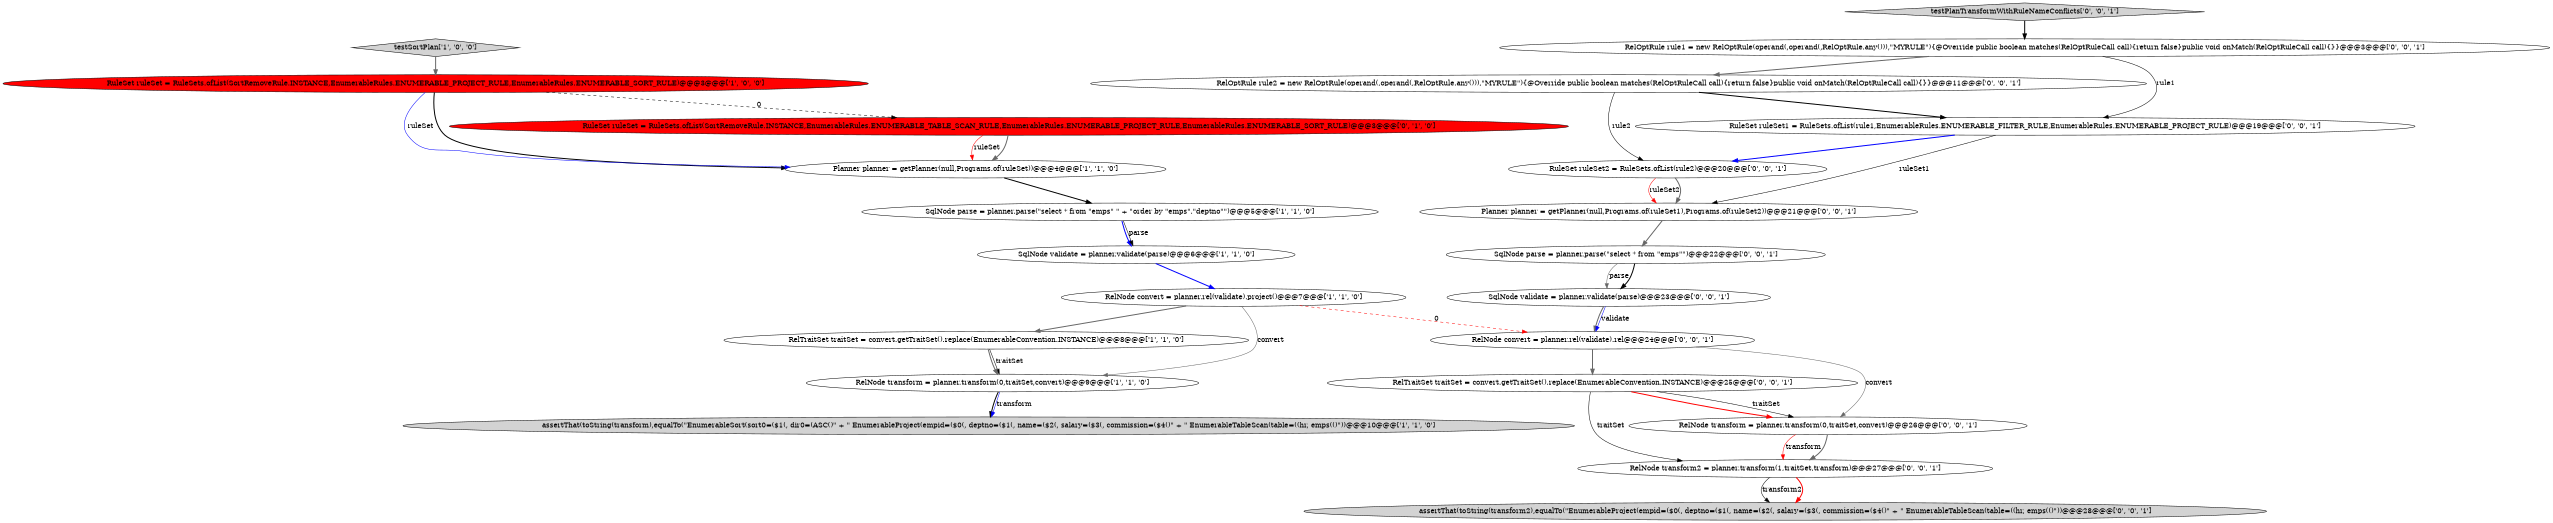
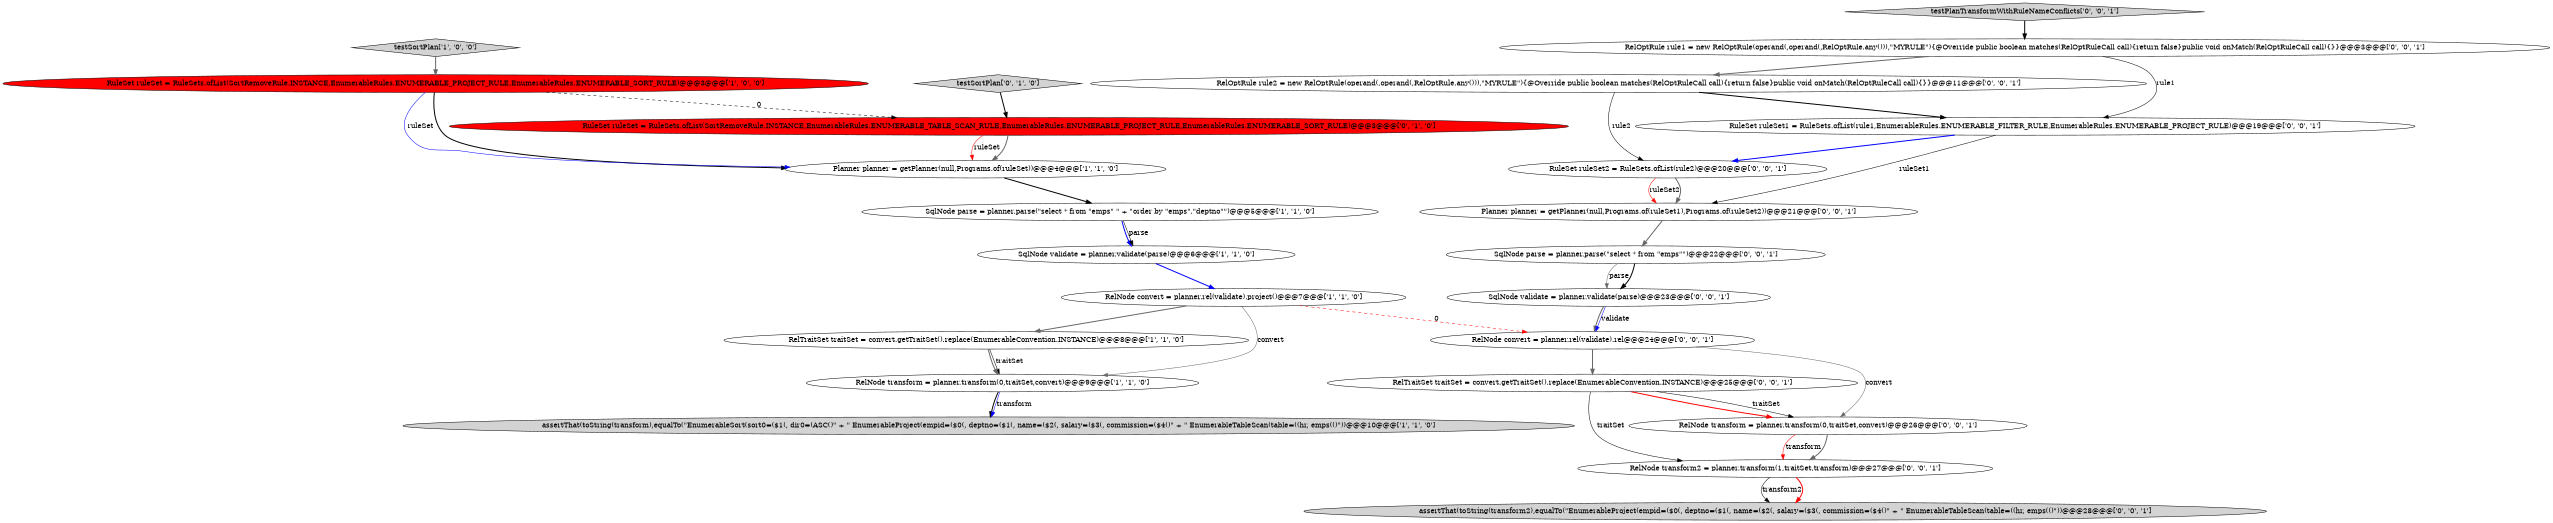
  digraph {
    node [fillcolor=white shape=ellipse style=filled]
    edge [style=bold color=black]
    n1 [label="RelNode transform = planner.transform(0,traitSet,convert)@@@9@@@['1', '1', '0']"]
    n2 [fillcolor=lightgray label="assertThat(toString(transform),equalTo(\"EnumerableSort(sort0=($1(, dir0=(ASC()\" + \" EnumerableProject(empid=($0(, deptno=($1(, name=($2(, salary=($3(, commission=($4()\" + \" EnumerableTableScan(table=((hr, emps(()\"))@@@10@@@['1', '1', '0']"]
    n3 [label="RelTraitSet traitSet = convert.getTraitSet().replace(EnumerableConvention.INSTANCE)@@@25@@@['0', '0', '1']"]
    n4 [label="RelNode transform2 = planner.transform(1,traitSet,transform)@@@27@@@['0', '0', '1']"]
    n5 [label="RelNode transform = planner.transform(0,traitSet,convert)@@@26@@@['0', '0', '1']"]
    n6 [label="SqlNode parse = planner.parse(\"select * from \"emps\"\")@@@22@@@['0', '0', '1']"]
    n7 [label="SqlNode validate = planner.validate(parse)@@@23@@@['0', '0', '1']"]
    n8 [fillcolor=lightgray label="assertThat(toString(transform2),equalTo(\"EnumerableProject(empid=($0(, deptno=($1(, name=($2(, salary=($3(, commission=($4()\" + \" EnumerableTableScan(table=((hr, emps(()\"))@@@28@@@['0', '0', '1']"]
    n9 [label="RuleSet ruleSet2 = RuleSets.ofList(rule2)@@@20@@@['0', '0', '1']"]
    n10 [label="Planner planner = getPlanner(null,Programs.of(ruleSet1),Programs.of(ruleSet2))@@@21@@@['0', '0', '1']"]
    n11 [label="RelNode convert = planner.rel(validate).rel@@@24@@@['0', '0', '1']"]
    n12 [label="SqlNode parse = planner.parse(\"select * from \"emps\" \" + \"order by \"emps\".\"deptno\"\")@@@5@@@['1', '1', '0']"]
    n13 [label="SqlNode validate = planner.validate(parse)@@@6@@@['1', '1', '0']"]
    n14 [label="RuleSet ruleSet1 = RuleSets.ofList(rule1,EnumerableRules.ENUMERABLE_FILTER_RULE,EnumerableRules.ENUMERABLE_PROJECT_RULE)@@@19@@@['0', '0', '1']"]
    n15 [fillcolor=red label="RuleSet ruleSet = RuleSets.ofList(SortRemoveRule.INSTANCE,EnumerableRules.ENUMERABLE_TABLE_SCAN_RULE,EnumerableRules.ENUMERABLE_PROJECT_RULE,EnumerableRules.ENUMERABLE_SORT_RULE)@@@3@@@['0', '1', '0']"]
    n16 [label="Planner planner = getPlanner(null,Programs.of(ruleSet))@@@4@@@['1', '1', '0']"]
    n17 [label="RelOptRule rule1 = new RelOptRule(operand(,operand(,RelOptRule.any())),\"MYRULE\"){@Override public boolean matches(RelOptRuleCall call){return false}public void onMatch(RelOptRuleCall call){}}@@@3@@@['0', '0', '1']"]
    n18 [label="RelOptRule rule2 = new RelOptRule(operand(,operand(,RelOptRule.any())),\"MYRULE\"){@Override public boolean matches(RelOptRuleCall call){return false}public void onMatch(RelOptRuleCall call){}}@@@11@@@['0', '0', '1']"]
    n19 [label="RelTraitSet traitSet = convert.getTraitSet().replace(EnumerableConvention.INSTANCE)@@@8@@@['1', '1', '0']"]
    n20 [fillcolor=lightgray label="testPlanTransformWithRuleNameConflicts['0', '0', '1']" shape=diamond]
    n21 [label="RelNode convert = planner.rel(validate).project()@@@7@@@['1', '1', '0']"]
    n22 [fillcolor=lightgray label="testSortPlan['1', '0', '0']" shape=diamond]
    n23 [fillcolor=red label="RuleSet ruleSet = RuleSets.ofList(SortRemoveRule.INSTANCE,EnumerableRules.ENUMERABLE_PROJECT_RULE,EnumerableRules.ENUMERABLE_SORT_RULE)@@@3@@@['1', '0', '0']"]
+   n24 [fillcolor=lightgray label="testSortPlan['0', '1', '0']" shape=diamond]
    n1 -> n2
    n1 -> n2 [label=transform style=solid color=blue]
    n3 -> n4 [label=traitSet style=solid]
    n3 -> n5 [label=traitSet style=solid]
    n3 -> n5 [color=red]
    n4 -> n8 [label=transform2 style=solid]
    n4 -> n8 [color=red]
    n5 -> n4 [label=transform style=solid color=red]
    n5 -> n4 [color=gray40]
    n6 -> n7 [label=parse style=solid color=gray40]
    n6 -> n7
    n7 -> n11 [color=gray40]
    n7 -> n11 [label=validate style=solid color=blue]
    n9 -> n10 [label=ruleSet2 style=solid color=red]
    n9 -> n10 [color=gray40]
    n10 -> n6 [color=gray40]
    n11 -> n3 [color=gray40]
    n11 -> n5 [label=convert style=solid color=gray40]
    n12 -> n13 [color=blue]
    n12 -> n13 [label=parse style=solid]
    n13 -> n21 [color=blue]
    n14 -> n9 [color=blue]
    n14 -> n10 [label=ruleSet1 style=solid]
    n15 -> n16 [color=gray40]
    n15 -> n16 [label=ruleSet style=solid color=red]
    n16 -> n12
    n17 -> n14 [label=rule1 style=solid]
    n17 -> n18 [color=gray40]
    n18 -> n9 [label=rule2 style=solid]
    n18 -> n14
    n19 -> n1 [label=traitSet style=solid]
    n19 -> n1 [color=gray40]
    n20 -> n17
    n21 -> n1 [label=convert style=solid color=gray40]
    n21 -> n11 [label=0 style=dashed color=red]
    n21 -> n19 [color=gray40]
    n22 -> n23 [color=gray40]
    n23 -> n15 [label=0 style=dashed]
    n23 -> n16
    n23 -> n16 [label=ruleSet style=solid color=blue]
+   n24 -> n15
  }
